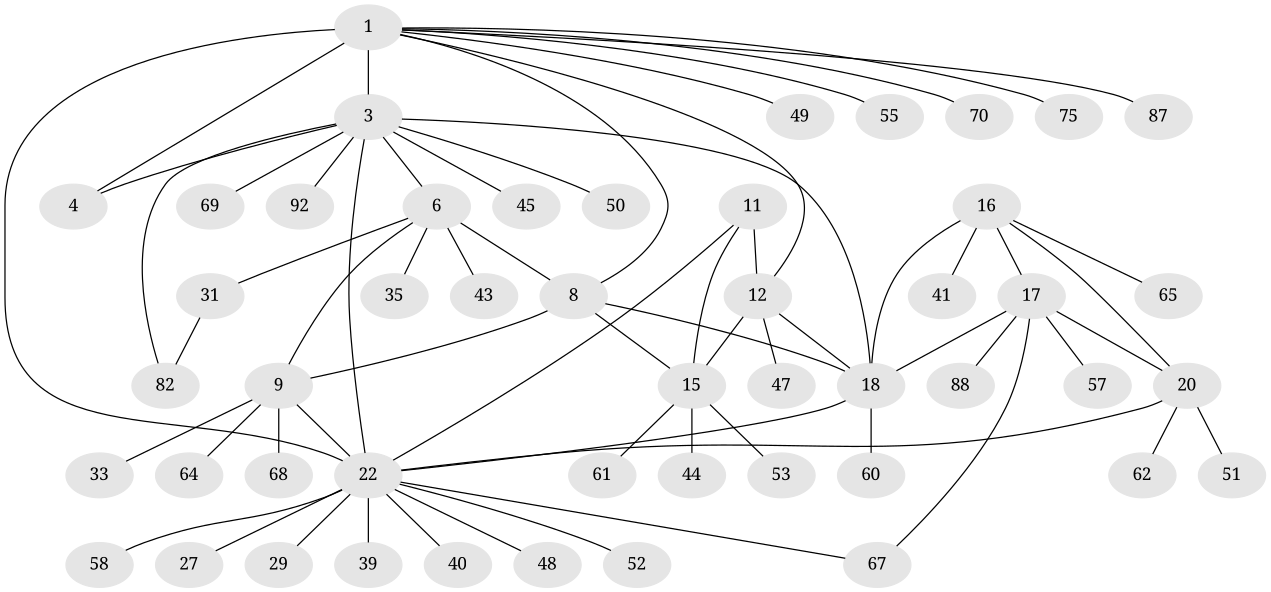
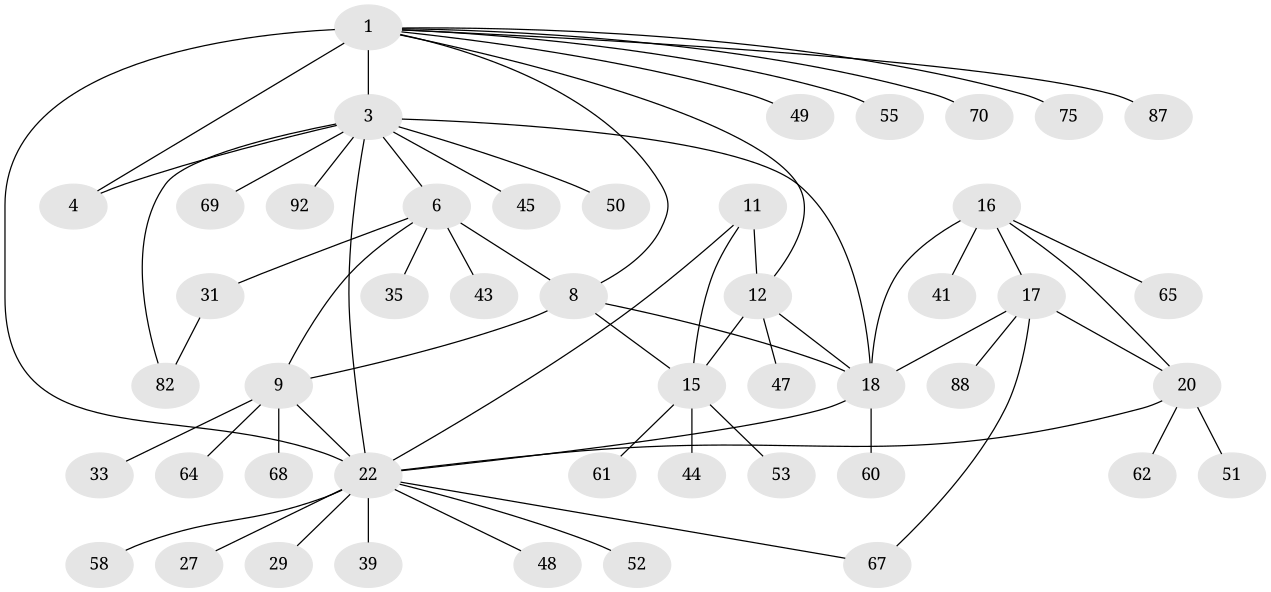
  graph {
    fontname="Noto Serif"
    node [color=gray90 fontname="Noto Serif" style=filled]
    edge [fontname="Noto Serif"]
    1 [super="+2"]
    3 [super="+26"]
    4 [super="+34"]
    8 [super="+86+30"]
    12 [super="+13+14"]
    22 [super="+23+25+46+90+32"]
    49
    55
    70
    75
    87
    6 [super="+7+73"]
    18 [super="+19"]
    45
    50
    69
    82 [super="+94"]
    92
    9 [super="+10"]
    15
    47
    67
    27 [super="+71+77"]
    29
    39
-   40
    48
    52
    58
    35
    n31 [label=31 super="+56"]
    43
    60
    33
    64
    68
    44
    53 [super="+72"]
    61 [super="+96"]
    11 [super="+28"]
    16
    17
    20 [super="+79"]
    41
    65
-   57
    88
    51 [super="+99+91"]
    62
    1 -- 3 [weight=4]
    1 -- 4 [weight=3]
    1 -- 8
    1 -- 12
    1 -- 22 [weight=4]
    1 -- 49
    1 -- 55
    1 -- 70
    1 -- 75
    1 -- 87
    3 -- 4
    3 -- 22
    3 -- 6
    3 -- 18
    3 -- 45
    3 -- 50
    3 -- 69
    3 -- 82
    3 -- 92
    8 -- 18
    8 -- 9 [weight=2]
    8 -- 15
    12 -- 18
    12 -- 15 [weight=3]
    12 -- 47
    22 -- 67
    22 -- 27
    22 -- 29
    22 -- 39
-   22 -- 40
    22 -- 48
    22 -- 52
    22 -- 58
    6 -- 8 [weight=2]
    6 -- 9 [weight=4]
    6 -- 35
    6 -- n31
    6 -- 43
    18 -- 22
    18 -- 60
    9 -- 22
    9 -- 33
    9 -- 64
    9 -- 68
    15 -- 44
    15 -- 53
    15 -- 61
    n31 -- 82
    11 -- 12 [weight=3]
    11 -- 22
    11 -- 15
    16 -- 18 [weight=2]
    16 -- 17
    16 -- 20
    16 -- 41
    16 -- 65
    17 -- 18 [weight=2]
    17 -- 67
    17 -- 20
-   17 -- 57
    17 -- 88
    20 -- 22
    20 -- 51
    20 -- 62
  }
